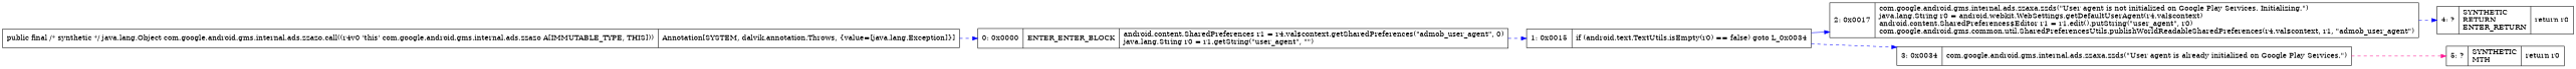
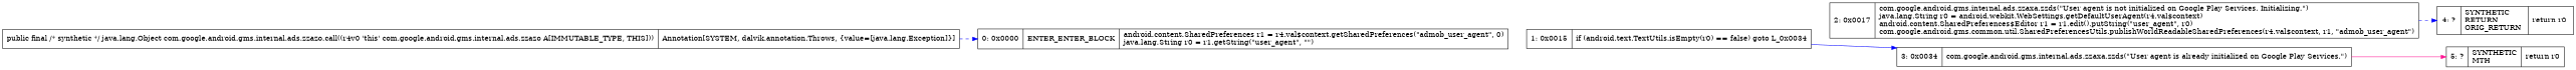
  digraph {
    rankdir=LR
    node [shape=record]
    edge [color=blue style=dashed]
    n1 [label="{0\:\ 0x0000|ENTER_ENTER_BLOCK\l|android.content.SharedPreferences r1 = r4.val$context.getSharedPreferences(\"admob_user_agent\", 0)\ljava.lang.String r0 = r1.getString(\"user_agent\", \"\")\l}"]
    n2 [label="{1\:\ 0x0015|if (android.text.TextUtils.isEmpty(r0) == false) goto L_0x0034\l}"]
    n3 [label="{2\:\ 0x0017|com.google.android.gms.internal.ads.zzaxa.zzds(\"User agent is not initialized on Google Play Services. Initializing.\")\ljava.lang.String r0 = android.webkit.WebSettings.getDefaultUserAgent(r4.val$context)\landroid.content.SharedPreferences$Editor r1 = r1.edit().putString(\"user_agent\", r0)\lcom.google.android.gms.common.util.SharedPreferencesUtils.publishWorldReadableSharedPreferences(r4.val$context, r1, \"admob_user_agent\")\l}"]
    n4 [label="{3\:\ 0x0034|com.google.android.gms.internal.ads.zzaxa.zzds(\"User agent is already initialized on Google Play Services.\")\l}"]
-   n5 [label="{4\:\ ?|SYNTHETIC\lRETURN\lENTER_RETURN\l|return r0\l}"]
+   n5 [label="{4\:\ ?|SYNTHETIC\lRETURN\lORIG_RETURN\l|return r0\l}"]
    n6 [label="{5\:\ ?|SYNTHETIC\lMTH\l|return r0\l}"]
    n7 [label="{public final \/* synthetic *\/ java.lang.Object com.google.android.gms.internal.ads.zzazo.call((r4v0 'this' com.google.android.gms.internal.ads.zzazo A[IMMUTABLE_TYPE, THIS]))  | Annotation[SYSTEM, dalvik.annotation.Throws, \{value=[java.lang.Exception]\}]\l}"]
-   n1 -> n2
-   n2 -> n3 [style=solid]
-   n2 -> n4
+   n2 -> n4 [style=solid]
    n3 -> n5
-   n4 -> n6 [color=deeppink]
+   n4 -> n6 [color=deeppink style=solid]
    n7 -> n1
  }
